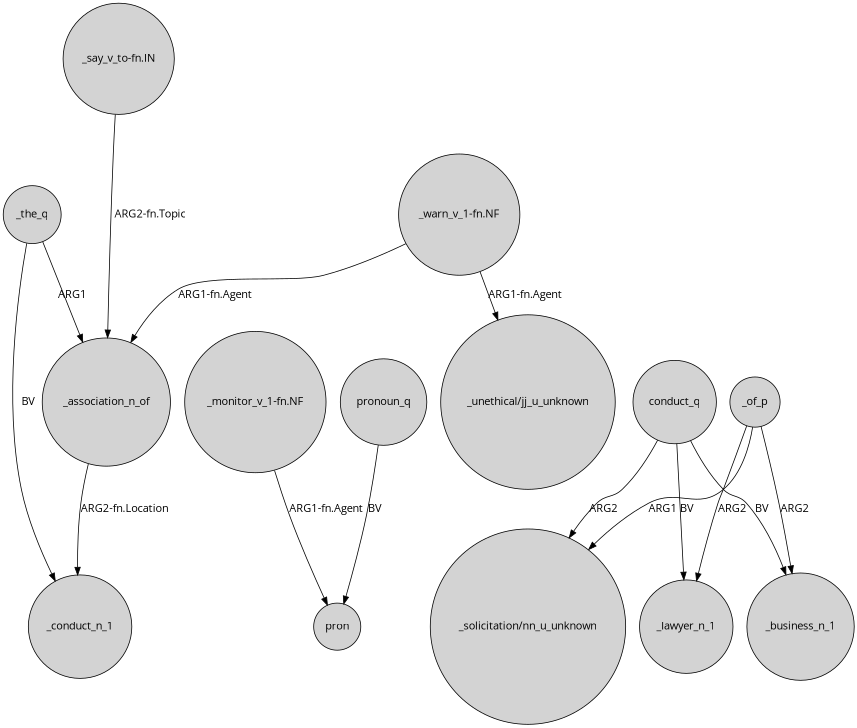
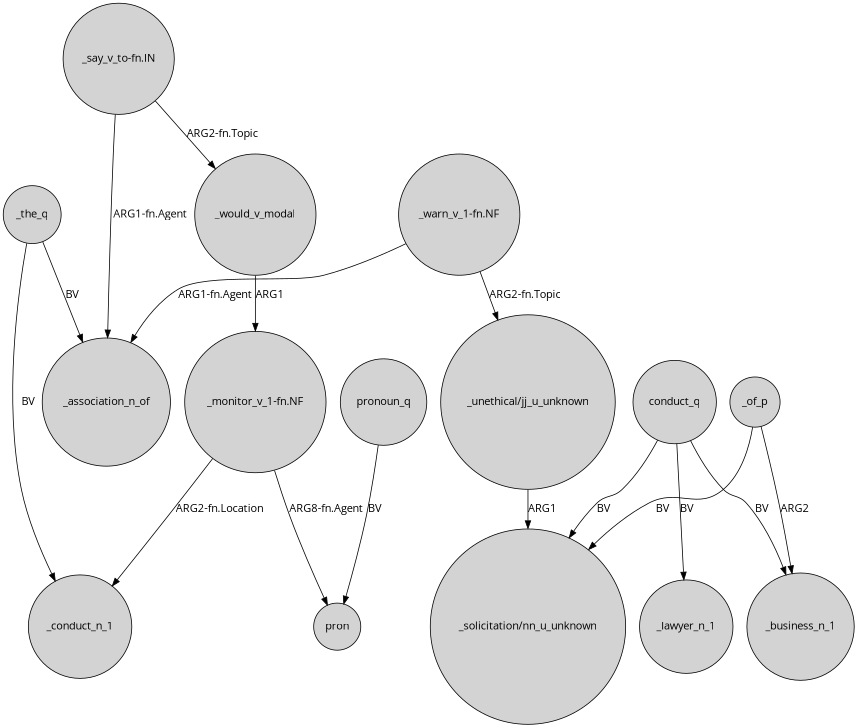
  digraph {
    fontname="Open Sans"
    node [fontname="Open Sans" shape=circle style=filled]
    edge [fontname="Open Sans"]
    "_say_v_to-fn.IN"
+   _would_v_modal
    _association_n_of
    "_monitor_v_1-fn.NF"
    _conduct_n_1
    pron
    "_unethical/jj_u_unknown"
    "_solicitation/nn_u_unknown"
    n9 [label=conduct_q]
    _business_n_1
    _lawyer_n_1
    _of_p
    _the_q
    "_warn_v_1-fn.NF"
    pronoun_q
-   "_say_v_to-fn.IN" -> _association_n_of [label="ARG2-fn.Topic"]
-   _association_n_of -> _conduct_n_1 [label="ARG2-fn.Location"]
-   "_monitor_v_1-fn.NF" -> pron [label="ARG1-fn.Agent"]
-   n9 -> "_solicitation/nn_u_unknown" [label=ARG2]
+   "_say_v_to-fn.IN" -> _would_v_modal [label="ARG2-fn.Topic"]
+   "_say_v_to-fn.IN" -> _association_n_of [label="ARG1-fn.Agent"]
+   _would_v_modal -> "_monitor_v_1-fn.NF" [label=ARG1]
+   "_monitor_v_1-fn.NF" -> _conduct_n_1 [label="ARG2-fn.Location"]
+   "_monitor_v_1-fn.NF" -> pron [label="ARG8-fn.Agent"]
+   "_unethical/jj_u_unknown" -> "_solicitation/nn_u_unknown" [label=ARG1]
+   n9 -> "_solicitation/nn_u_unknown" [label=BV]
    n9 -> _business_n_1 [label=BV]
    n9 -> _lawyer_n_1 [label=BV]
-   _of_p -> "_solicitation/nn_u_unknown" [label=ARG1]
+   _of_p -> "_solicitation/nn_u_unknown" [label=BV]
    _of_p -> _business_n_1 [label=ARG2]
-   _of_p -> _lawyer_n_1 [label=ARG2]
-   _the_q -> _association_n_of [label=ARG1]
+   _the_q -> _association_n_of [label=BV]
    _the_q -> _conduct_n_1 [label=BV]
    "_warn_v_1-fn.NF" -> _association_n_of [label="ARG1-fn.Agent"]
-   "_warn_v_1-fn.NF" -> "_unethical/jj_u_unknown" [label="ARG1-fn.Agent"]
+   "_warn_v_1-fn.NF" -> "_unethical/jj_u_unknown" [label="ARG2-fn.Topic"]
    pronoun_q -> pron [label=BV]
  }
